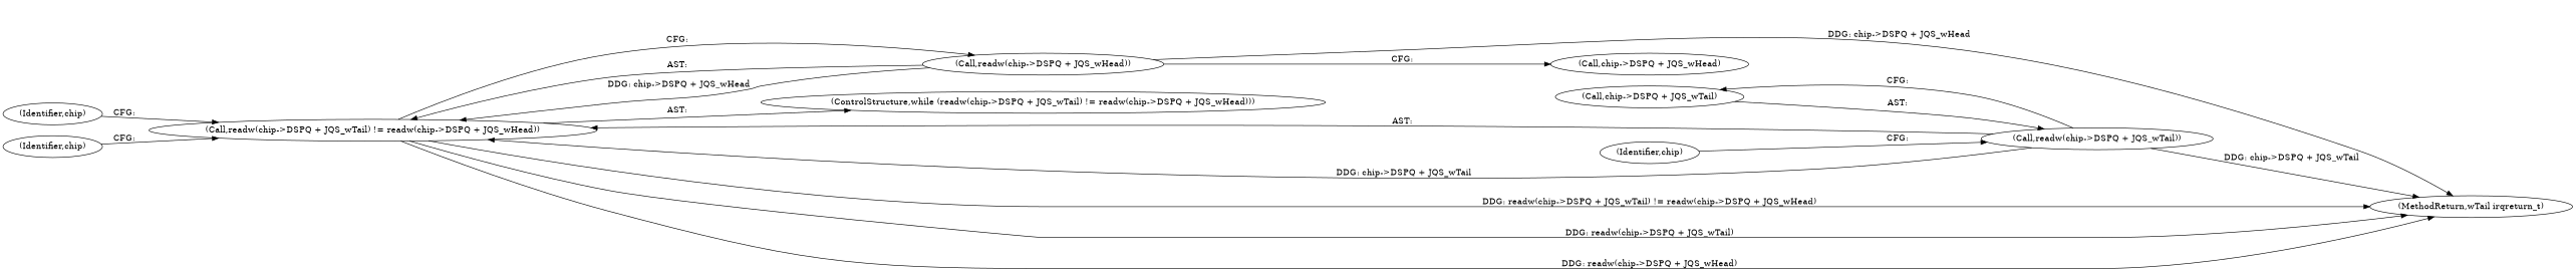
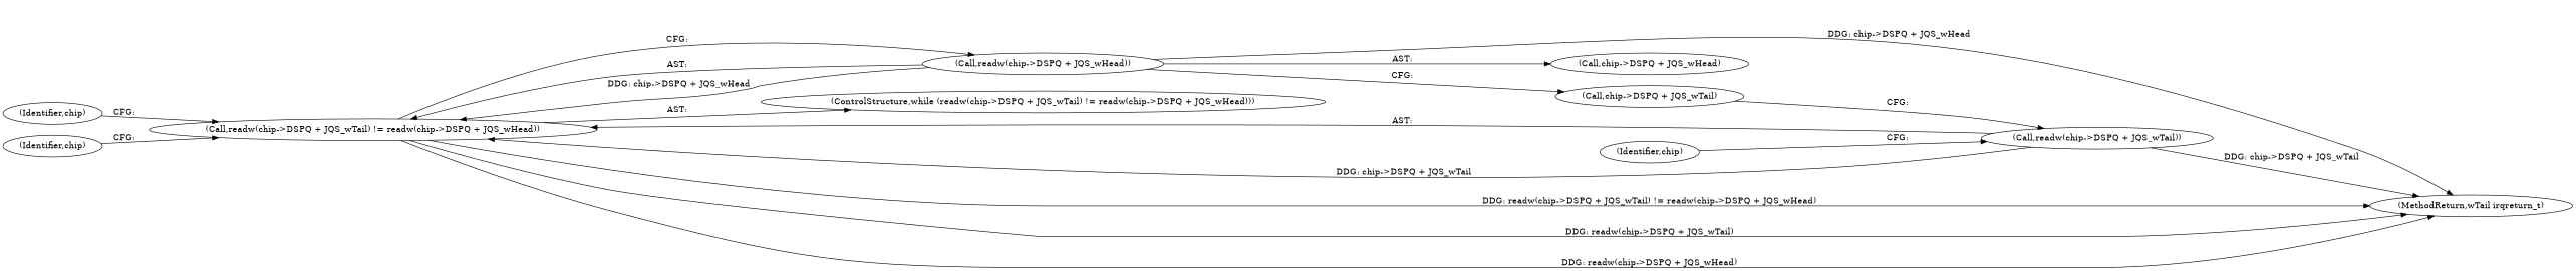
  digraph {
    rankdir=LR
    n1 [label="(Call,readw(chip->DSPQ + JQS_wTail) != readw(chip->DSPQ + JQS_wHead))"]
    n2 [label="(Call,readw(chip->DSPQ + JQS_wHead))"]
    n3 [label="(ControlStructure,while (readw(chip->DSPQ + JQS_wTail) != readw(chip->DSPQ + JQS_wHead)))"]
    n4 [label="(MethodReturn,wTail irqreturn_t)"]
    n5 [label="(Call,chip->DSPQ + JQS_wHead)"]
    n6 [label="(Call,readw(chip->DSPQ + JQS_wTail))"]
    n7 [label="(Call,chip->DSPQ + JQS_wTail)"]
    n8 [label="(Identifier,chip)"]
    n9 [label="(Identifier,chip)"]
    n10 [label="(Identifier,chip)"]
    n1 -> n2 [label="CFG: "]
    n1 -> n3 [label="AST: "]
    n1 -> n4 [label="DDG: readw(chip->DSPQ + JQS_wTail) != readw(chip->DSPQ + JQS_wHead)"]
    n1 -> n4 [label="DDG: readw(chip->DSPQ + JQS_wTail)"]
    n1 -> n4 [label="DDG: readw(chip->DSPQ + JQS_wHead)"]
    n2 -> n1 [label="AST: "]
    n2 -> n1 [label="DDG: chip->DSPQ + JQS_wHead"]
    n2 -> n4 [label="DDG: chip->DSPQ + JQS_wHead"]
-   n2 -> n5 [label="CFG: "]
+   n2 -> n5 [label="AST: "]
    n6 -> n1 [label="AST: "]
    n6 -> n1 [label="DDG: chip->DSPQ + JQS_wTail"]
    n6 -> n4 [label="DDG: chip->DSPQ + JQS_wTail"]
-   n6 -> n7 [label="CFG: "]
-   n7 -> n6 [label="AST: "]
+   n2 -> n7 [label="CFG: "]
+   n7 -> n6 [label="CFG: "]
    n8 -> n1 [label="CFG: "]
    n9 -> n6 [label="CFG: "]
    n10 -> n1 [label="CFG: "]
  }
